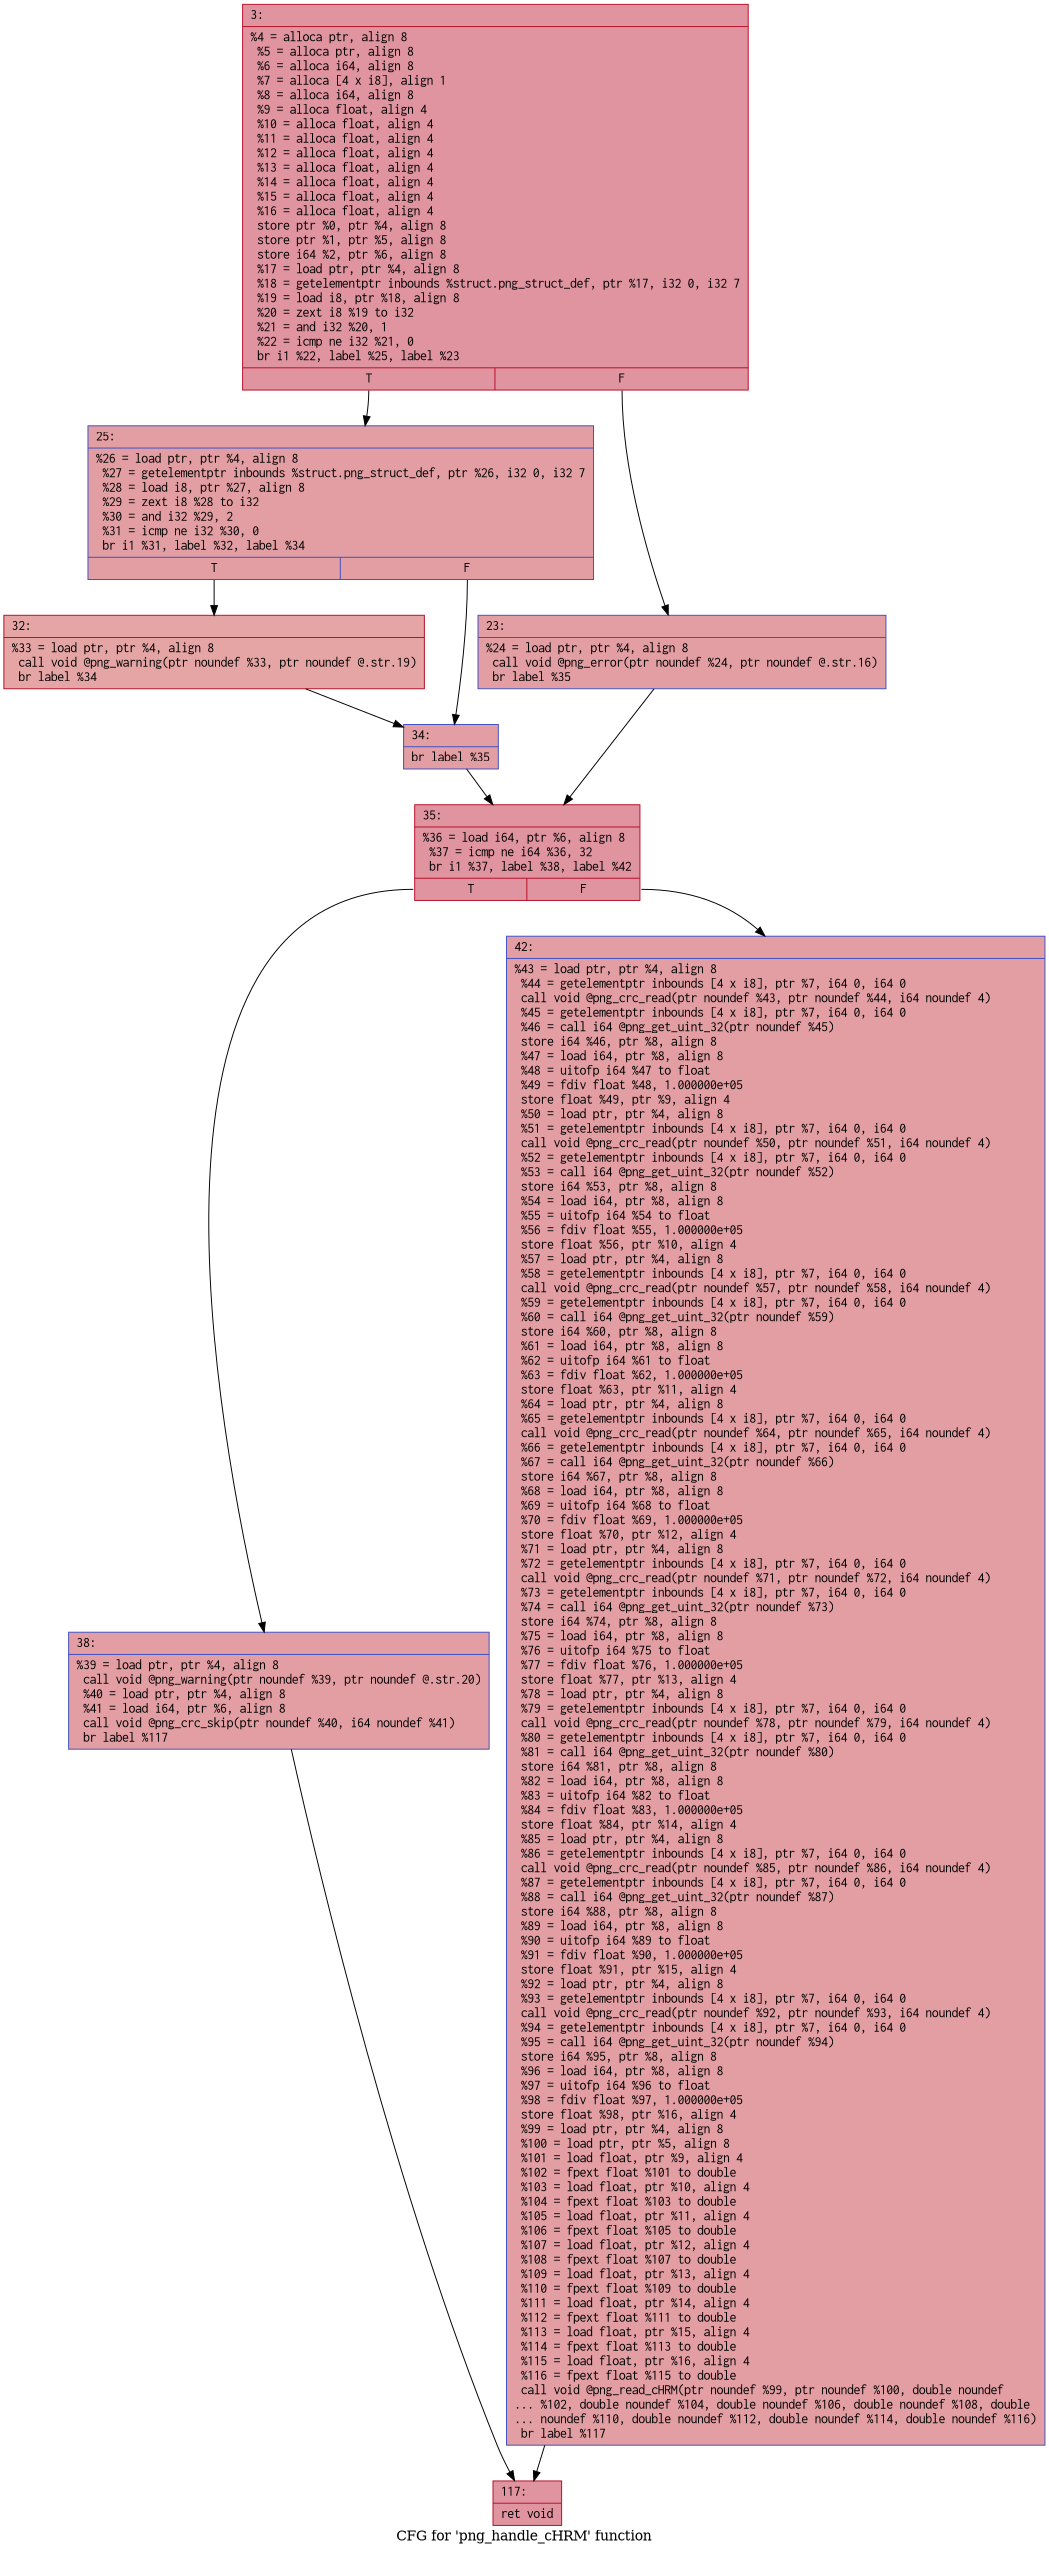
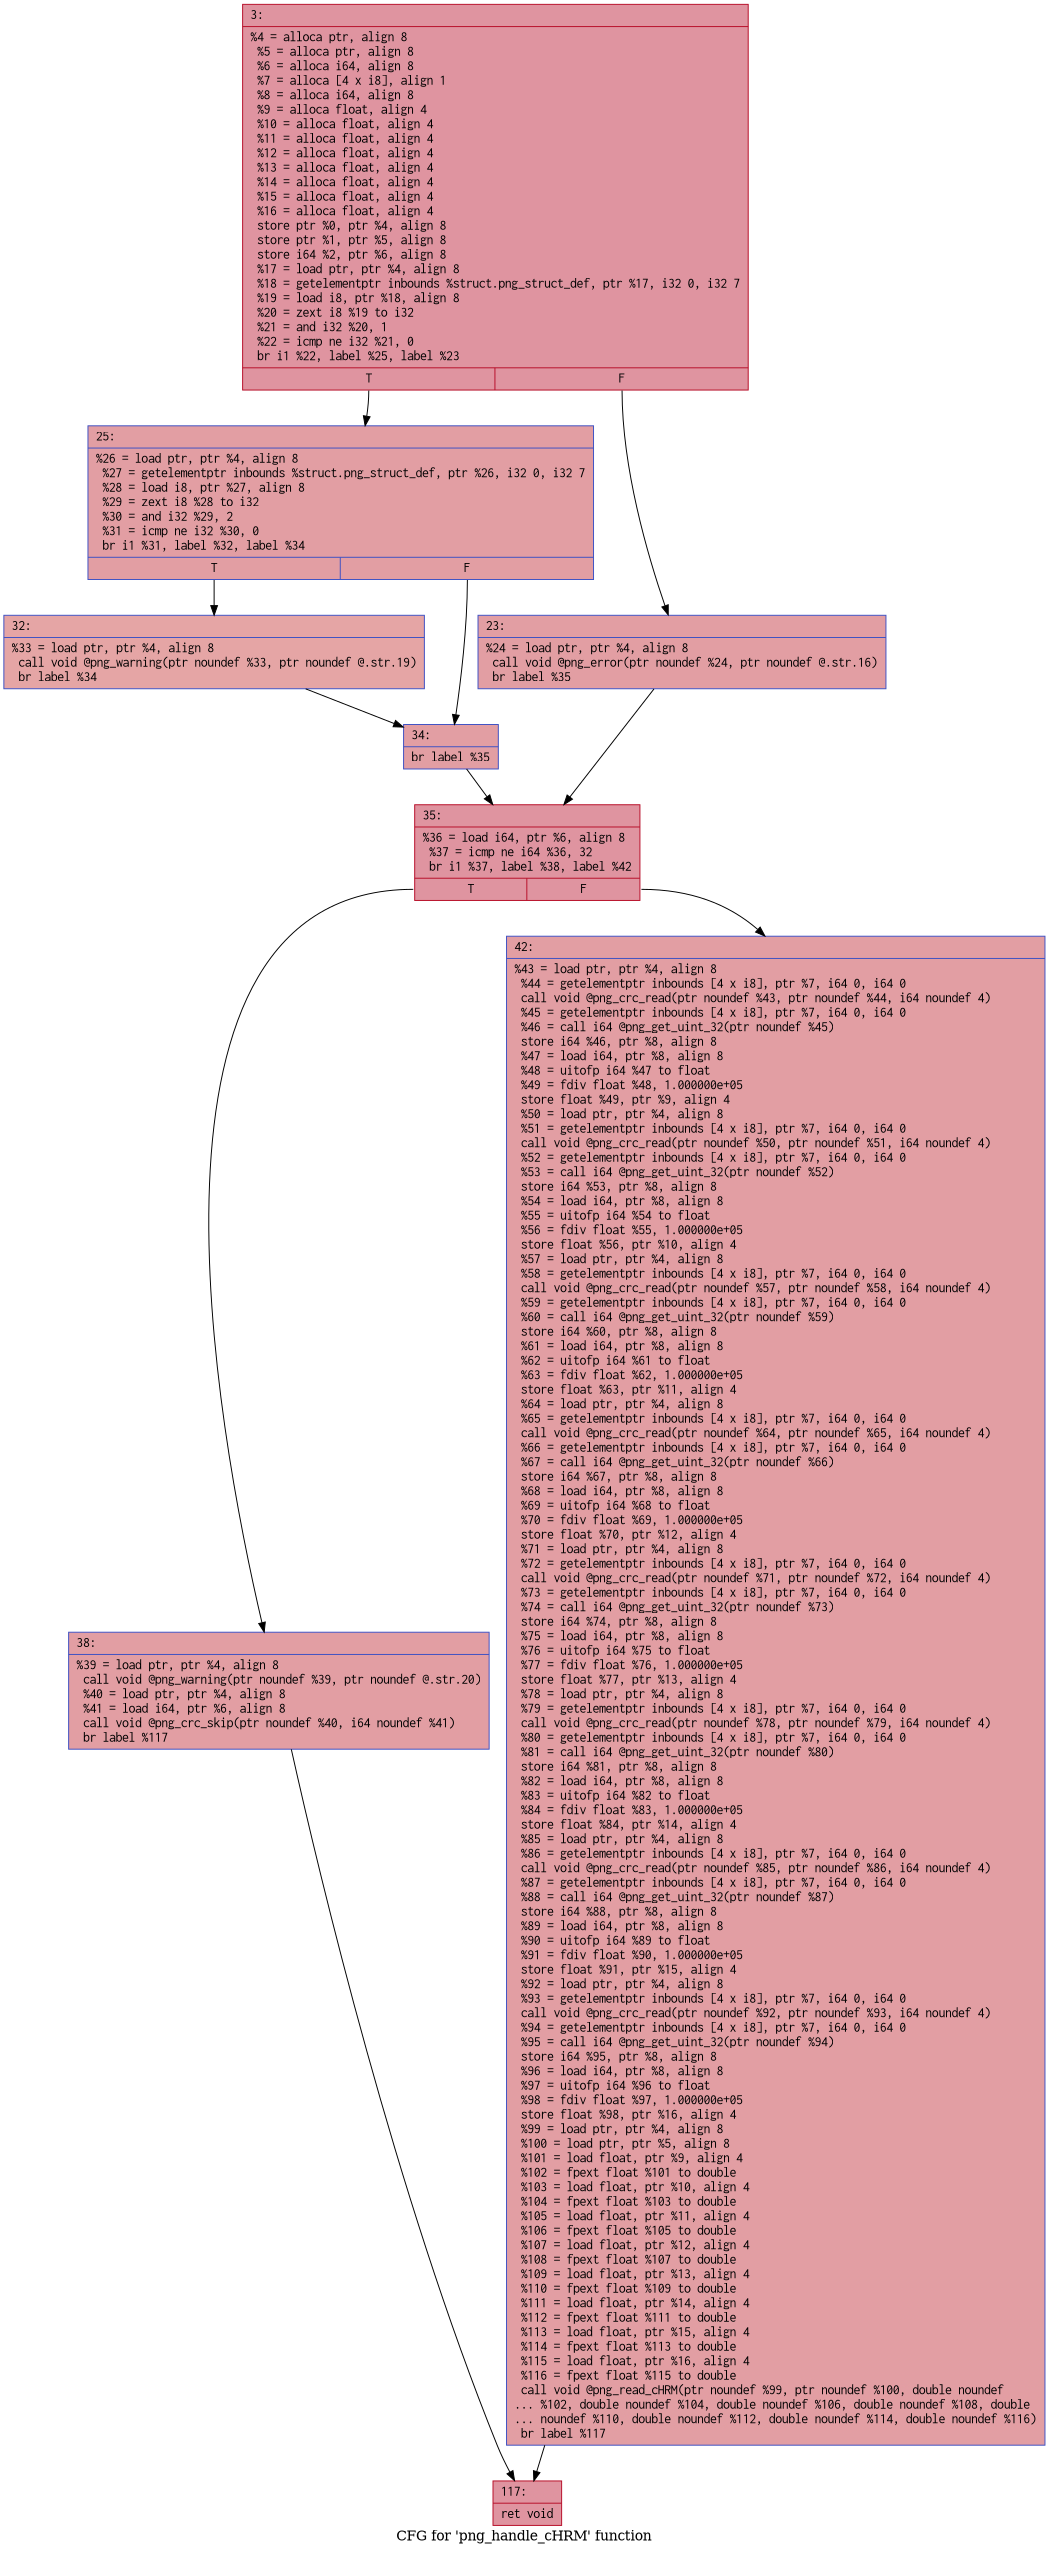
  digraph {
    label="CFG for 'png_handle_cHRM' function"
    node [color="#3d50c3ff" fillcolor="#be242e70" fontname=Courier shape=record style=filled]
    n1 [color="#b70d28ff" fillcolor="#b70d2870" label="{3:\l|  %4 = alloca ptr, align 8\l  %5 = alloca ptr, align 8\l  %6 = alloca i64, align 8\l  %7 = alloca [4 x i8], align 1\l  %8 = alloca i64, align 8\l  %9 = alloca float, align 4\l  %10 = alloca float, align 4\l  %11 = alloca float, align 4\l  %12 = alloca float, align 4\l  %13 = alloca float, align 4\l  %14 = alloca float, align 4\l  %15 = alloca float, align 4\l  %16 = alloca float, align 4\l  store ptr %0, ptr %4, align 8\l  store ptr %1, ptr %5, align 8\l  store i64 %2, ptr %6, align 8\l  %17 = load ptr, ptr %4, align 8\l  %18 = getelementptr inbounds %struct.png_struct_def, ptr %17, i32 0, i32 7\l  %19 = load i8, ptr %18, align 8\l  %20 = zext i8 %19 to i32\l  %21 = and i32 %20, 1\l  %22 = icmp ne i32 %21, 0\l  br i1 %22, label %25, label %23\l|{<s0>T|<s1>F}}"]
    n2 [label="{25:\l|  %26 = load ptr, ptr %4, align 8\l  %27 = getelementptr inbounds %struct.png_struct_def, ptr %26, i32 0, i32 7\l  %28 = load i8, ptr %27, align 8\l  %29 = zext i8 %28 to i32\l  %30 = and i32 %29, 2\l  %31 = icmp ne i32 %30, 0\l  br i1 %31, label %32, label %34\l|{<s0>T|<s1>F}}"]
    n3 [label="{23:\l|  %24 = load ptr, ptr %4, align 8\l  call void @png_error(ptr noundef %24, ptr noundef @.str.16)\l  br label %35\l}"]
-   n4 [color="#b70d28ff" fillcolor="#c5333470" label="{32:\l|  %33 = load ptr, ptr %4, align 8\l  call void @png_warning(ptr noundef %33, ptr noundef @.str.19)\l  br label %34\l}"]
+   n4 [fillcolor="#c5333470" label="{32:\l|  %33 = load ptr, ptr %4, align 8\l  call void @png_warning(ptr noundef %33, ptr noundef @.str.19)\l  br label %34\l}"]
    n5 [label="{34:\l|  br label %35\l}"]
    n6 [color="#b70d28ff" fillcolor="#b70d2870" label="{35:\l|  %36 = load i64, ptr %6, align 8\l  %37 = icmp ne i64 %36, 32\l  br i1 %37, label %38, label %42\l|{<s0>T|<s1>F}}"]
    n7 [label="{38:\l|  %39 = load ptr, ptr %4, align 8\l  call void @png_warning(ptr noundef %39, ptr noundef @.str.20)\l  %40 = load ptr, ptr %4, align 8\l  %41 = load i64, ptr %6, align 8\l  call void @png_crc_skip(ptr noundef %40, i64 noundef %41)\l  br label %117\l}"]
    n8 [label="{42:\l|  %43 = load ptr, ptr %4, align 8\l  %44 = getelementptr inbounds [4 x i8], ptr %7, i64 0, i64 0\l  call void @png_crc_read(ptr noundef %43, ptr noundef %44, i64 noundef 4)\l  %45 = getelementptr inbounds [4 x i8], ptr %7, i64 0, i64 0\l  %46 = call i64 @png_get_uint_32(ptr noundef %45)\l  store i64 %46, ptr %8, align 8\l  %47 = load i64, ptr %8, align 8\l  %48 = uitofp i64 %47 to float\l  %49 = fdiv float %48, 1.000000e+05\l  store float %49, ptr %9, align 4\l  %50 = load ptr, ptr %4, align 8\l  %51 = getelementptr inbounds [4 x i8], ptr %7, i64 0, i64 0\l  call void @png_crc_read(ptr noundef %50, ptr noundef %51, i64 noundef 4)\l  %52 = getelementptr inbounds [4 x i8], ptr %7, i64 0, i64 0\l  %53 = call i64 @png_get_uint_32(ptr noundef %52)\l  store i64 %53, ptr %8, align 8\l  %54 = load i64, ptr %8, align 8\l  %55 = uitofp i64 %54 to float\l  %56 = fdiv float %55, 1.000000e+05\l  store float %56, ptr %10, align 4\l  %57 = load ptr, ptr %4, align 8\l  %58 = getelementptr inbounds [4 x i8], ptr %7, i64 0, i64 0\l  call void @png_crc_read(ptr noundef %57, ptr noundef %58, i64 noundef 4)\l  %59 = getelementptr inbounds [4 x i8], ptr %7, i64 0, i64 0\l  %60 = call i64 @png_get_uint_32(ptr noundef %59)\l  store i64 %60, ptr %8, align 8\l  %61 = load i64, ptr %8, align 8\l  %62 = uitofp i64 %61 to float\l  %63 = fdiv float %62, 1.000000e+05\l  store float %63, ptr %11, align 4\l  %64 = load ptr, ptr %4, align 8\l  %65 = getelementptr inbounds [4 x i8], ptr %7, i64 0, i64 0\l  call void @png_crc_read(ptr noundef %64, ptr noundef %65, i64 noundef 4)\l  %66 = getelementptr inbounds [4 x i8], ptr %7, i64 0, i64 0\l  %67 = call i64 @png_get_uint_32(ptr noundef %66)\l  store i64 %67, ptr %8, align 8\l  %68 = load i64, ptr %8, align 8\l  %69 = uitofp i64 %68 to float\l  %70 = fdiv float %69, 1.000000e+05\l  store float %70, ptr %12, align 4\l  %71 = load ptr, ptr %4, align 8\l  %72 = getelementptr inbounds [4 x i8], ptr %7, i64 0, i64 0\l  call void @png_crc_read(ptr noundef %71, ptr noundef %72, i64 noundef 4)\l  %73 = getelementptr inbounds [4 x i8], ptr %7, i64 0, i64 0\l  %74 = call i64 @png_get_uint_32(ptr noundef %73)\l  store i64 %74, ptr %8, align 8\l  %75 = load i64, ptr %8, align 8\l  %76 = uitofp i64 %75 to float\l  %77 = fdiv float %76, 1.000000e+05\l  store float %77, ptr %13, align 4\l  %78 = load ptr, ptr %4, align 8\l  %79 = getelementptr inbounds [4 x i8], ptr %7, i64 0, i64 0\l  call void @png_crc_read(ptr noundef %78, ptr noundef %79, i64 noundef 4)\l  %80 = getelementptr inbounds [4 x i8], ptr %7, i64 0, i64 0\l  %81 = call i64 @png_get_uint_32(ptr noundef %80)\l  store i64 %81, ptr %8, align 8\l  %82 = load i64, ptr %8, align 8\l  %83 = uitofp i64 %82 to float\l  %84 = fdiv float %83, 1.000000e+05\l  store float %84, ptr %14, align 4\l  %85 = load ptr, ptr %4, align 8\l  %86 = getelementptr inbounds [4 x i8], ptr %7, i64 0, i64 0\l  call void @png_crc_read(ptr noundef %85, ptr noundef %86, i64 noundef 4)\l  %87 = getelementptr inbounds [4 x i8], ptr %7, i64 0, i64 0\l  %88 = call i64 @png_get_uint_32(ptr noundef %87)\l  store i64 %88, ptr %8, align 8\l  %89 = load i64, ptr %8, align 8\l  %90 = uitofp i64 %89 to float\l  %91 = fdiv float %90, 1.000000e+05\l  store float %91, ptr %15, align 4\l  %92 = load ptr, ptr %4, align 8\l  %93 = getelementptr inbounds [4 x i8], ptr %7, i64 0, i64 0\l  call void @png_crc_read(ptr noundef %92, ptr noundef %93, i64 noundef 4)\l  %94 = getelementptr inbounds [4 x i8], ptr %7, i64 0, i64 0\l  %95 = call i64 @png_get_uint_32(ptr noundef %94)\l  store i64 %95, ptr %8, align 8\l  %96 = load i64, ptr %8, align 8\l  %97 = uitofp i64 %96 to float\l  %98 = fdiv float %97, 1.000000e+05\l  store float %98, ptr %16, align 4\l  %99 = load ptr, ptr %4, align 8\l  %100 = load ptr, ptr %5, align 8\l  %101 = load float, ptr %9, align 4\l  %102 = fpext float %101 to double\l  %103 = load float, ptr %10, align 4\l  %104 = fpext float %103 to double\l  %105 = load float, ptr %11, align 4\l  %106 = fpext float %105 to double\l  %107 = load float, ptr %12, align 4\l  %108 = fpext float %107 to double\l  %109 = load float, ptr %13, align 4\l  %110 = fpext float %109 to double\l  %111 = load float, ptr %14, align 4\l  %112 = fpext float %111 to double\l  %113 = load float, ptr %15, align 4\l  %114 = fpext float %113 to double\l  %115 = load float, ptr %16, align 4\l  %116 = fpext float %115 to double\l  call void @png_read_cHRM(ptr noundef %99, ptr noundef %100, double noundef\l... %102, double noundef %104, double noundef %106, double noundef %108, double\l... noundef %110, double noundef %112, double noundef %114, double noundef %116)\l  br label %117\l}"]
    n9 [color="#b70d28ff" fillcolor="#b70d2870" label="{117:\l|  ret void\l}"]
    n1 -> n2 [tailport=s0]
    n1 -> n3 [tailport=s1]
    n2 -> n4 [tailport=s0]
    n2 -> n5 [tailport=s1]
    n3 -> n6
    n4 -> n5
    n5 -> n6
    n6 -> n7 [tailport=s0]
    n6 -> n8 [tailport=s1]
    n7 -> n9
    n8 -> n9
  }
